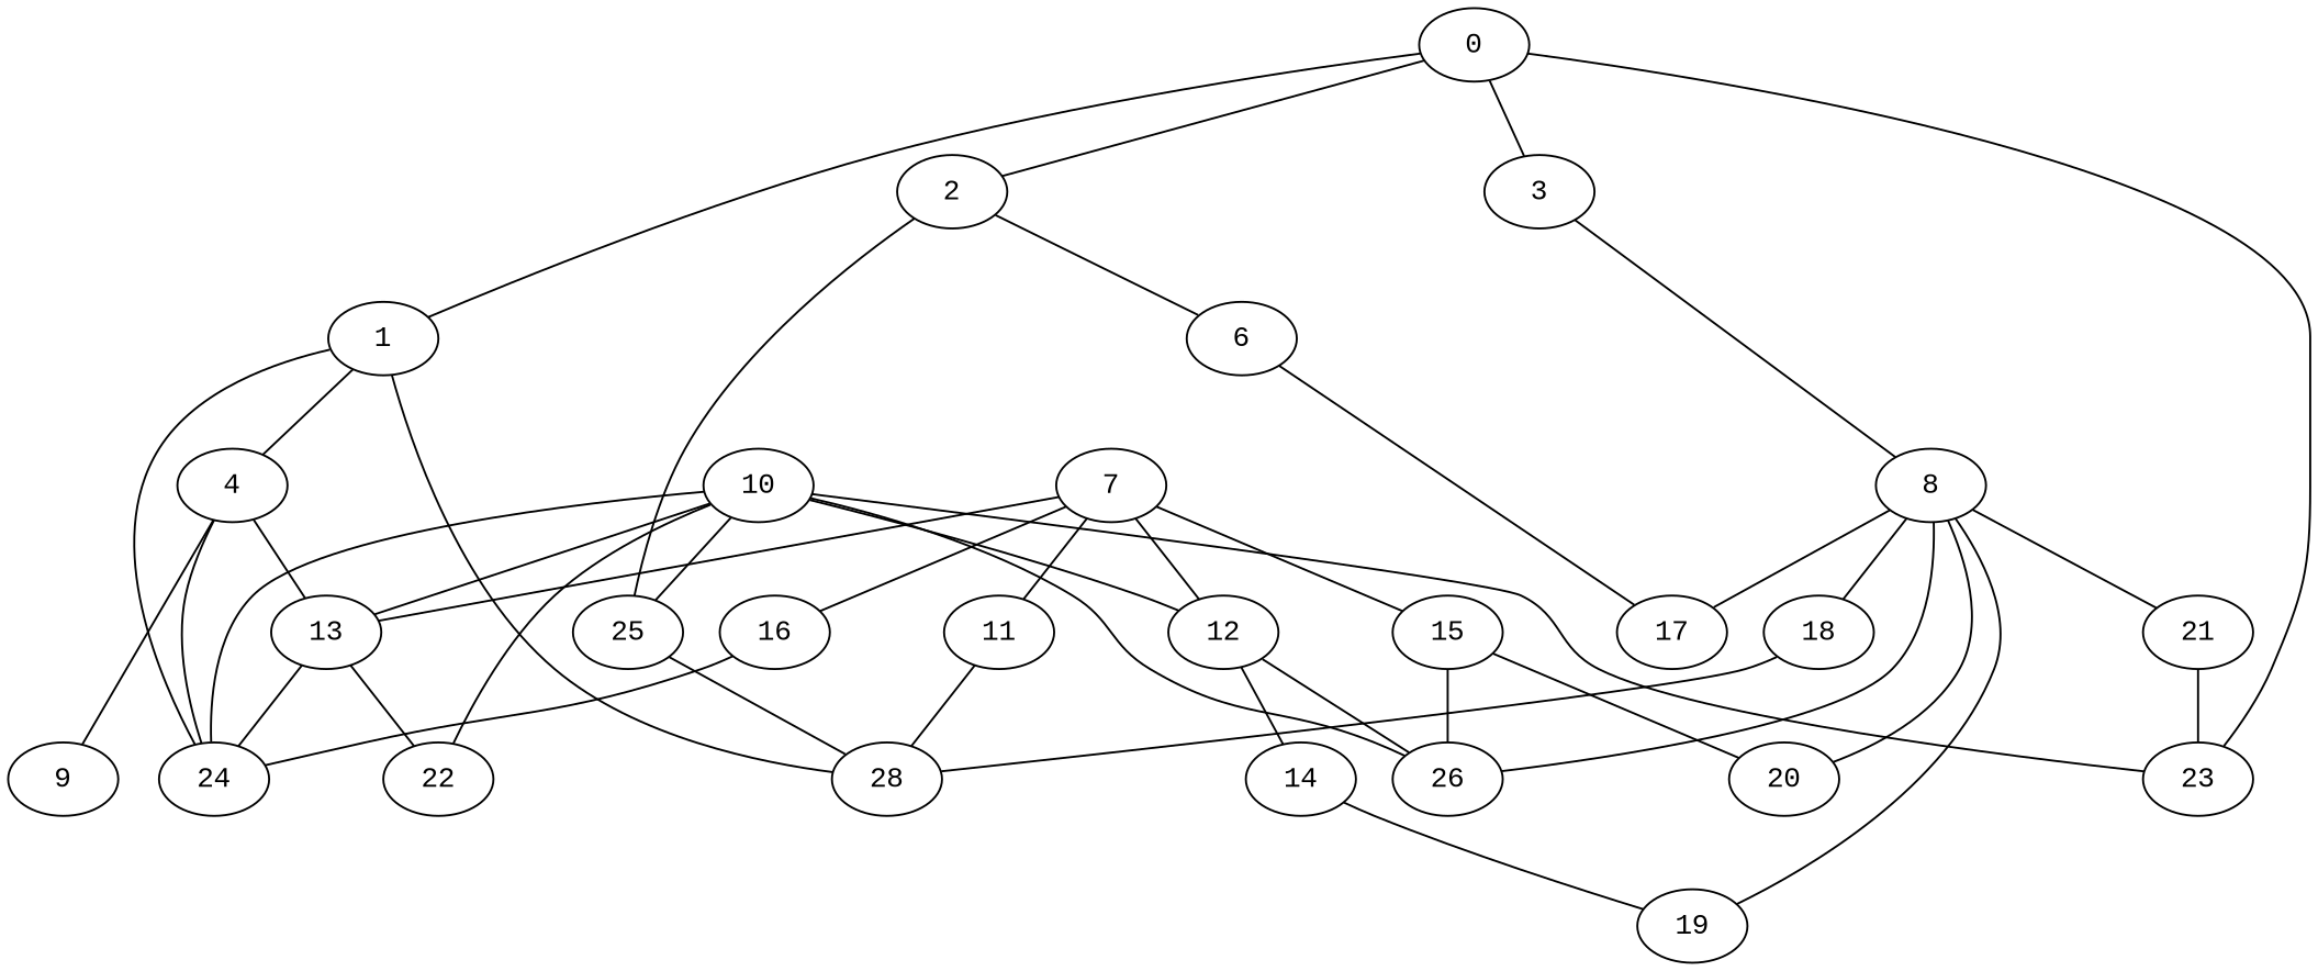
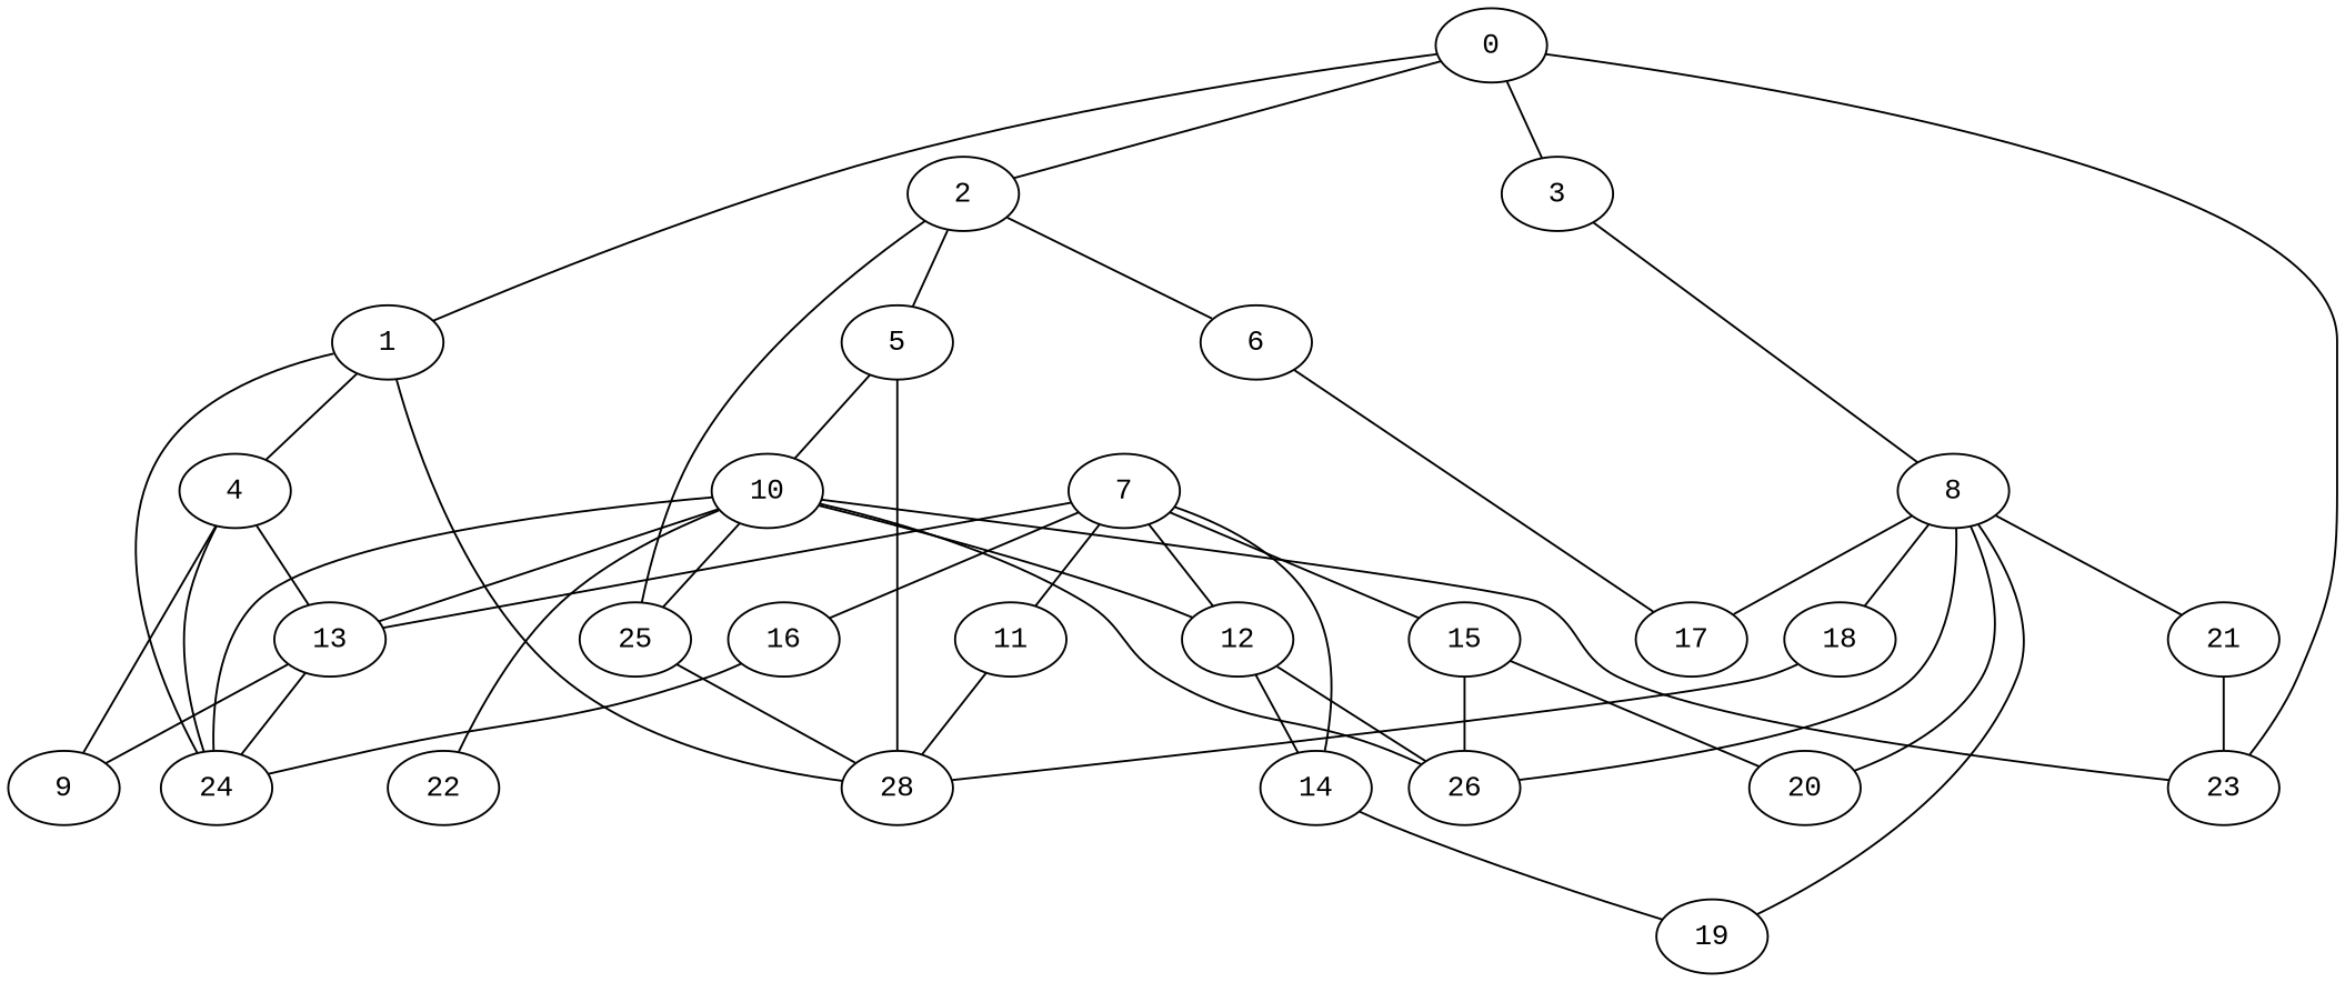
  graph {
    fontname="Liberation Mono"
    node [fontname="Liberation Mono"]
    edge [fontname="Liberation Mono"]
    0
    1
    2
    3
    23
    4
    28
    24
+   5
    6
    25
    8
    9
    13
    10
    17
    7
    11
    12
    14
    15
    16
    18
    19
    20
    21
    26
    22
    0 -- 1
    0 -- 2
    0 -- 3
    0 -- 23
    1 -- 4
    1 -- 28
    1 -- 24
+   2 -- 5
    2 -- 6
    2 -- 25
    3 -- 8
    4 -- 24
    4 -- 9
    4 -- 13
+   5 -- 28
+   5 -- 10
    6 -- 17
    25 -- 28
    8 -- 17
    8 -- 18
    8 -- 19
    8 -- 20
    8 -- 21
    8 -- 26
    13 -- 24
-   13 -- 22
+   13 -- 9
    10 -- 23
    10 -- 24
    10 -- 25
    10 -- 13
    10 -- 12
    10 -- 26
    10 -- 22
    7 -- 13
    7 -- 11
    7 -- 12
+   7 -- 14
    7 -- 15
    7 -- 16
    11 -- 28
    12 -- 14
    12 -- 26
    14 -- 19
    15 -- 20
    15 -- 26
    16 -- 24
    18 -- 28
    21 -- 23
  }
